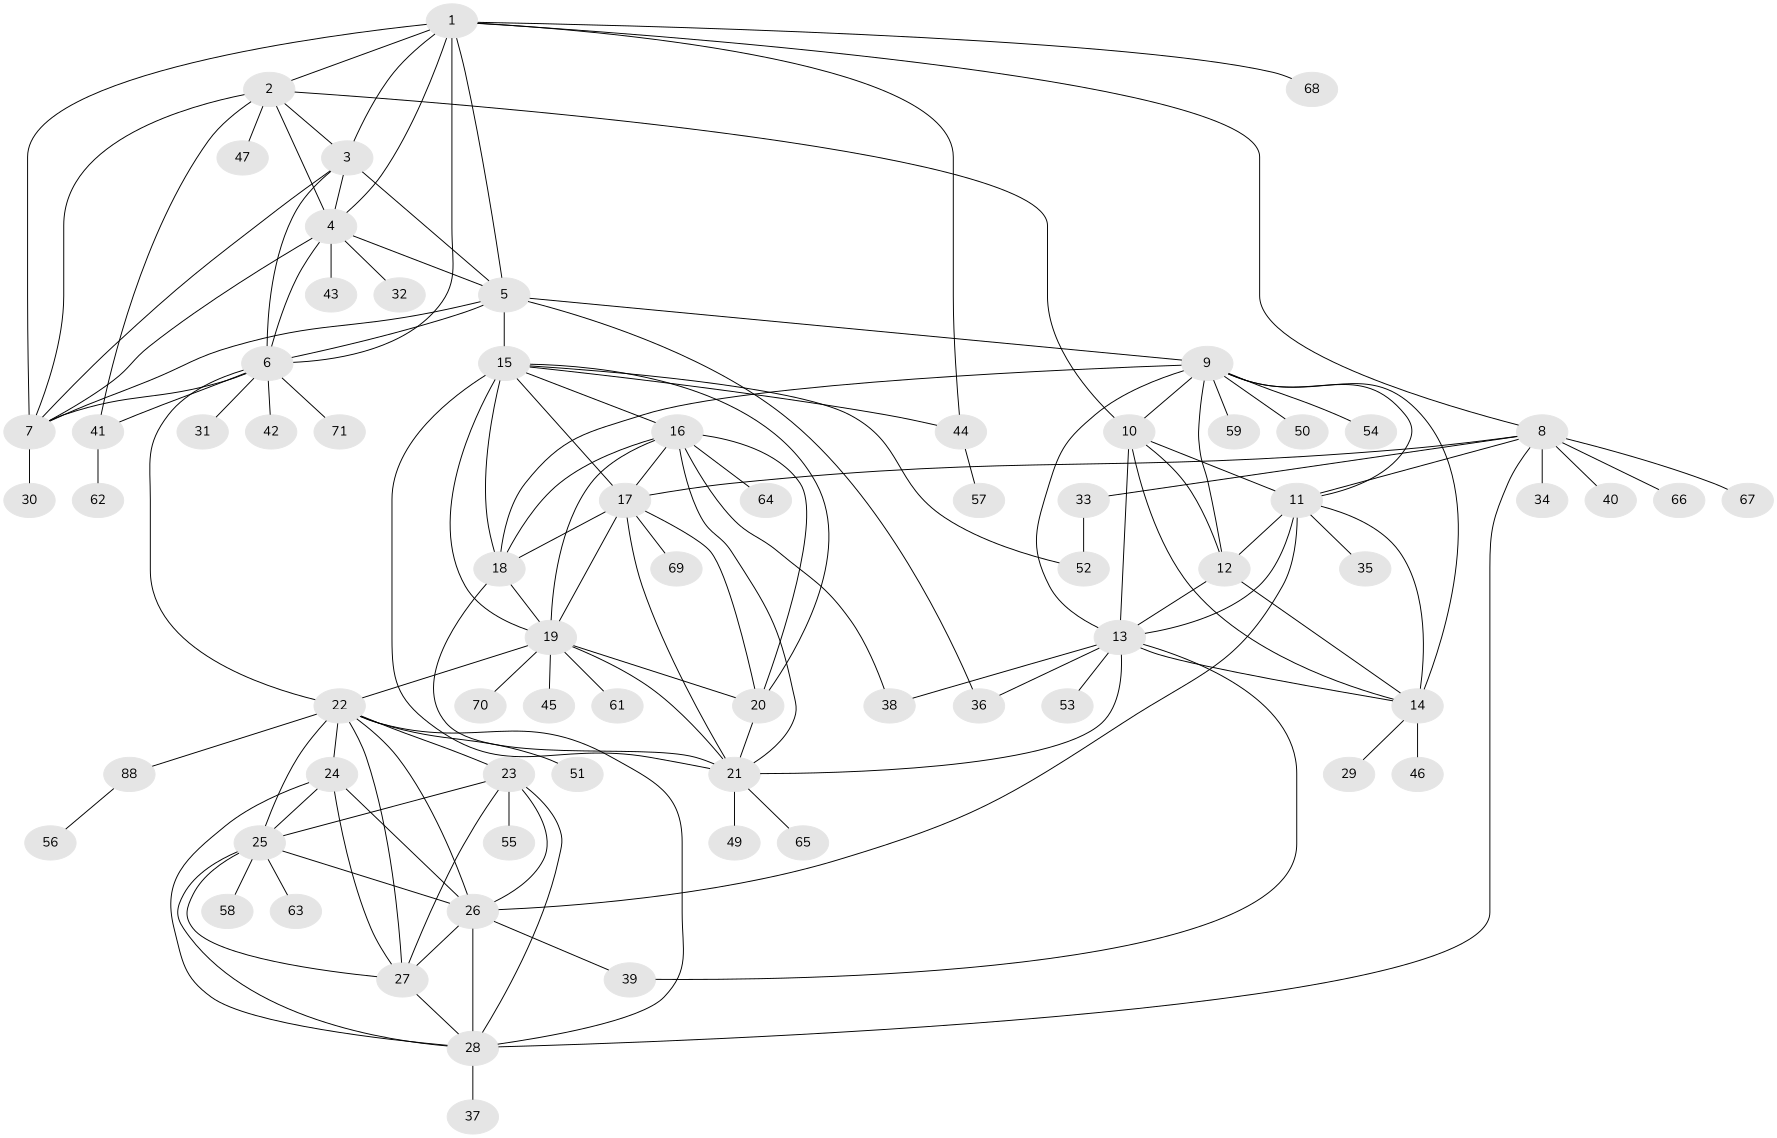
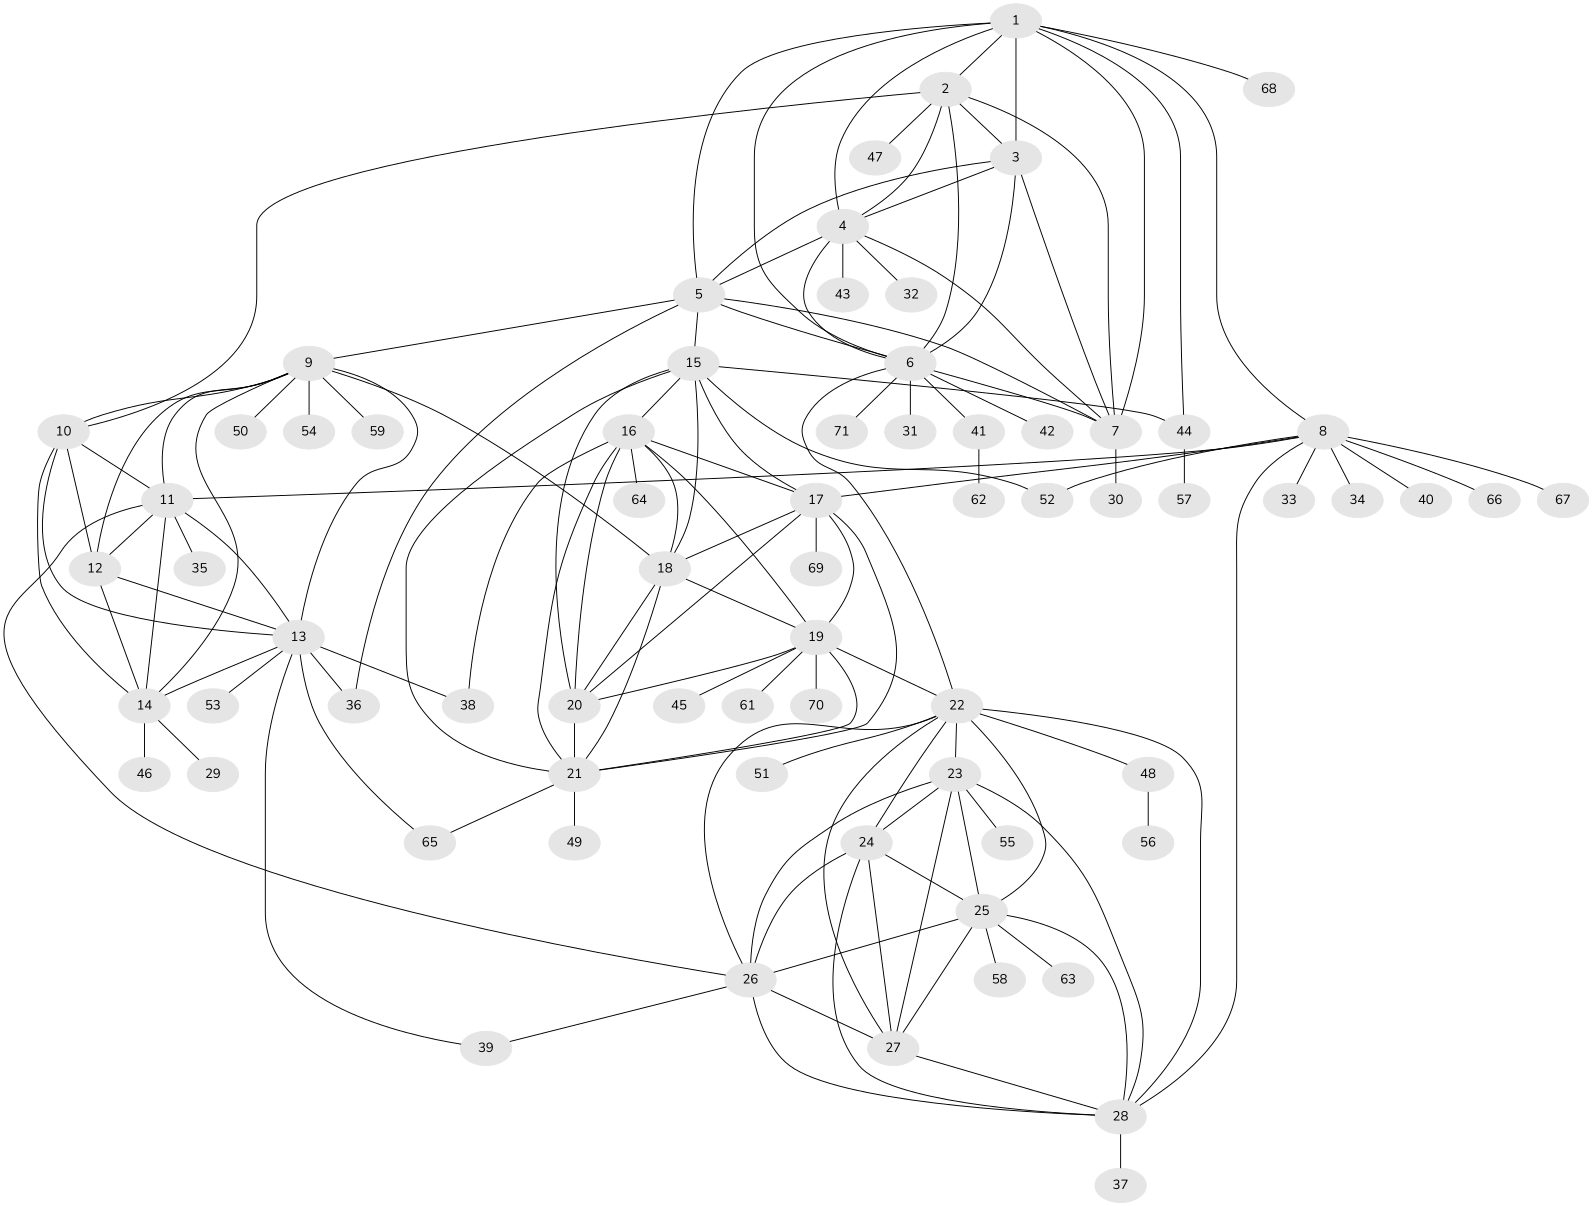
  graph {
    fontname=Nunito
    node [color=gray90 fontname=Nunito style=filled]
    edge [fontname=Nunito weight=1.0]
    1
    2
    3
    4
    5
    6
    7
    8
    44
    68
    47
    10
    32
    43
    9
    15
    36
    22
    31
    41
    42
    71
    30
    11
    17
    28
    33
    34
    40
    52
    66
    67
    57
    12
    13
    14
    18
    50
    54
    59
    21
    16
    19
    20
    26
    23
    24
    25
    27
-   48 [label=88]
+   48
    51
    62
    35
    69
    37
    38
    39
    53
    29
    46
    49
    65
    64
    45
    61
    70
    55
    58
    63
    56
    1 -- 2
    1 -- 3
    1 -- 4
    1 -- 5
    1 -- 6
    1 -- 7
    1 -- 8
    1 -- 44
    1 -- 68
    2 -- 3
    2 -- 4
-   2 -- 41
+   2 -- 6
    2 -- 7
    2 -- 47 [weight=2.0]
    2 -- 10
    3 -- 4
    3 -- 5
    3 -- 6
    3 -- 7
    4 -- 5
    4 -- 6
    4 -- 7
    4 -- 32
    4 -- 43 [weight=2.0]
    5 -- 6
    5 -- 7
    5 -- 9
    5 -- 15
    5 -- 36
    6 -- 7
    6 -- 22
    6 -- 31
    6 -- 41
    6 -- 42
    6 -- 71
    7 -- 30 [weight=4.0]
    8 -- 11
    8 -- 17
    8 -- 28
    8 -- 33
    8 -- 34 [weight=2.0]
    8 -- 40 [weight=2.0]
-   33 -- 52
+   8 -- 52
    8 -- 66
    8 -- 67
    44 -- 57
    10 -- 11 [weight=4.0]
    10 -- 12
    10 -- 13
    10 -- 14
    9 -- 10
    9 -- 11 [weight=2.0]
    9 -- 12
    9 -- 13
    9 -- 14
    9 -- 18
    9 -- 50
    9 -- 54
    9 -- 59
    15 -- 44
    15 -- 17
    15 -- 52
    15 -- 18
    15 -- 21
    15 -- 16
-   15 -- 19
    15 -- 20
    22 -- 28
    22 -- 26
    22 -- 23
    22 -- 24
    22 -- 25
    22 -- 27
    22 -- 48
    22 -- 51
    41 -- 62
    11 -- 12 [weight=2.0]
    11 -- 13 [weight=2.0]
    11 -- 14 [weight=2.0]
    11 -- 26
    11 -- 35
    17 -- 18
    17 -- 21
    17 -- 19
    17 -- 20
    17 -- 69
    28 -- 37 [weight=5.0]
    12 -- 13
    12 -- 14
    13 -- 36
    13 -- 14
-   13 -- 21
+   13 -- 65
    13 -- 38
    13 -- 39
    13 -- 53
    14 -- 29
    14 -- 46 [weight=6.0]
    18 -- 21
    18 -- 19
+   18 -- 20 [weight=3.0]
    21 -- 49
    21 -- 65
    16 -- 17
    16 -- 18
    16 -- 21
    16 -- 19
    16 -- 20
    16 -- 38 [weight=2.0]
    16 -- 64
    19 -- 22
    19 -- 21
    19 -- 20
    19 -- 45
    19 -- 61
    19 -- 70
    20 -- 21
    26 -- 28
    26 -- 27
    26 -- 39
    23 -- 28
    23 -- 26
+   23 -- 24
    23 -- 25
    23 -- 27
    23 -- 55
    24 -- 28
    24 -- 26 [weight=3.0]
    24 -- 25
    24 -- 27
    25 -- 28
    25 -- 26
    25 -- 27
    25 -- 58
    25 -- 63
    27 -- 28
    48 -- 56
  }
